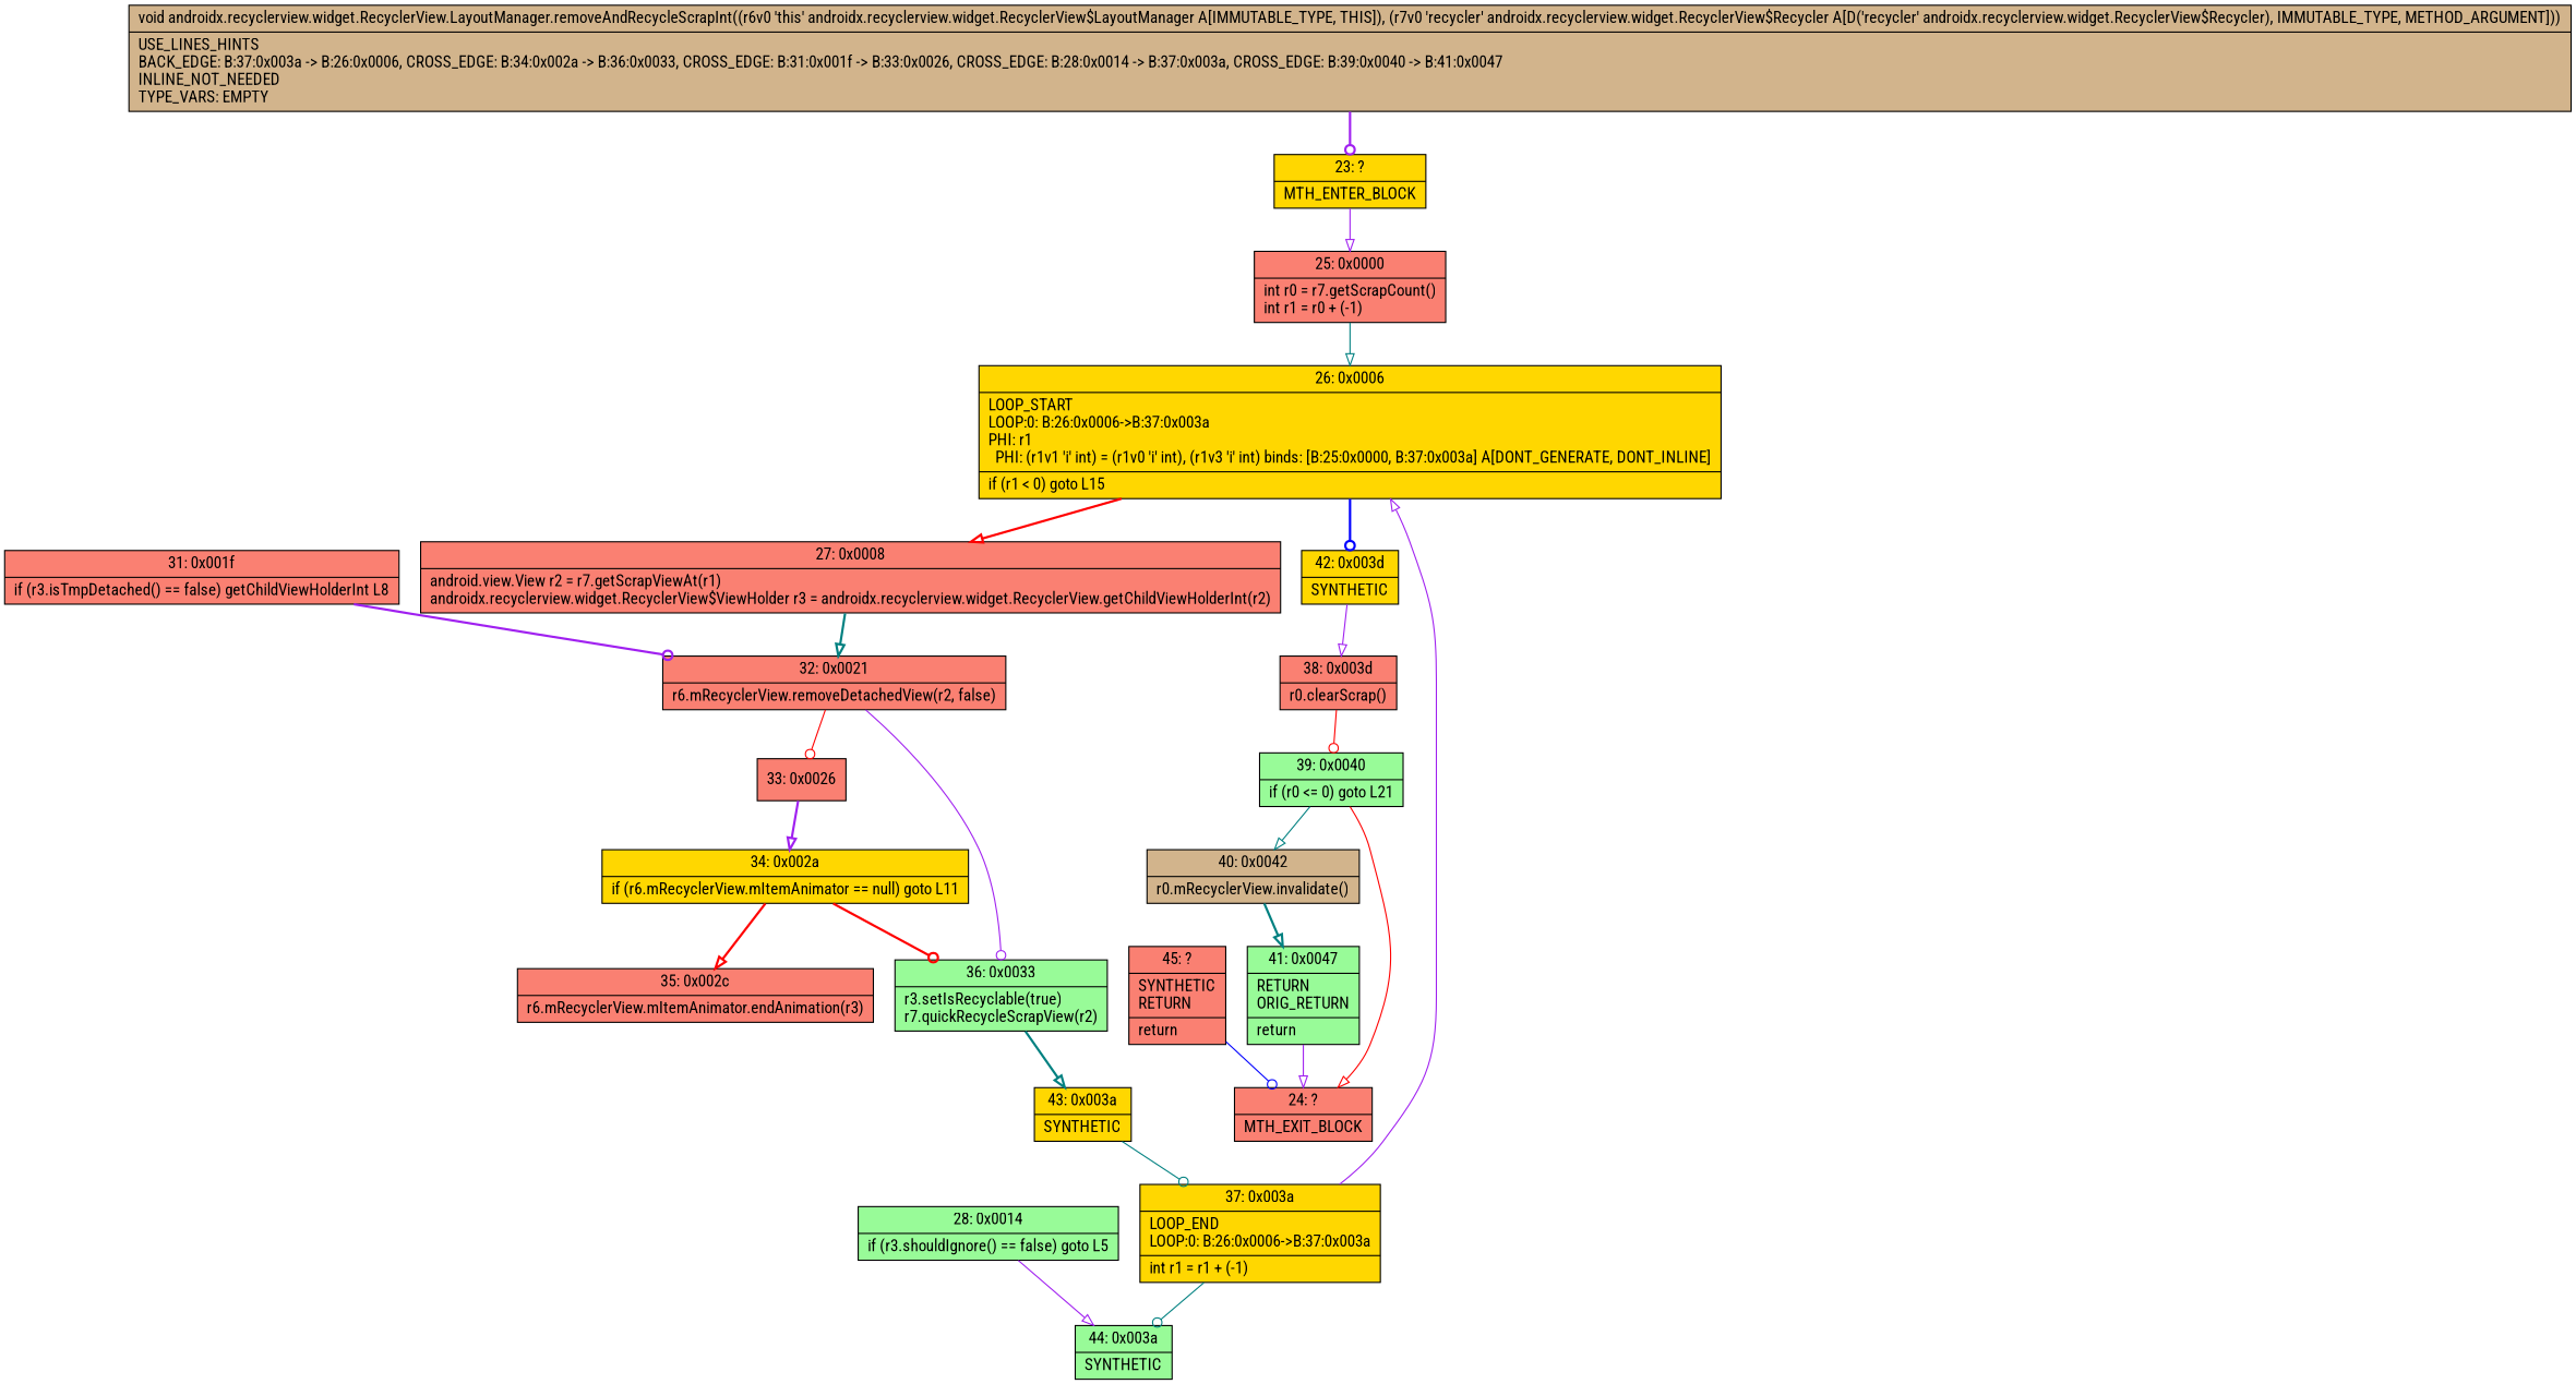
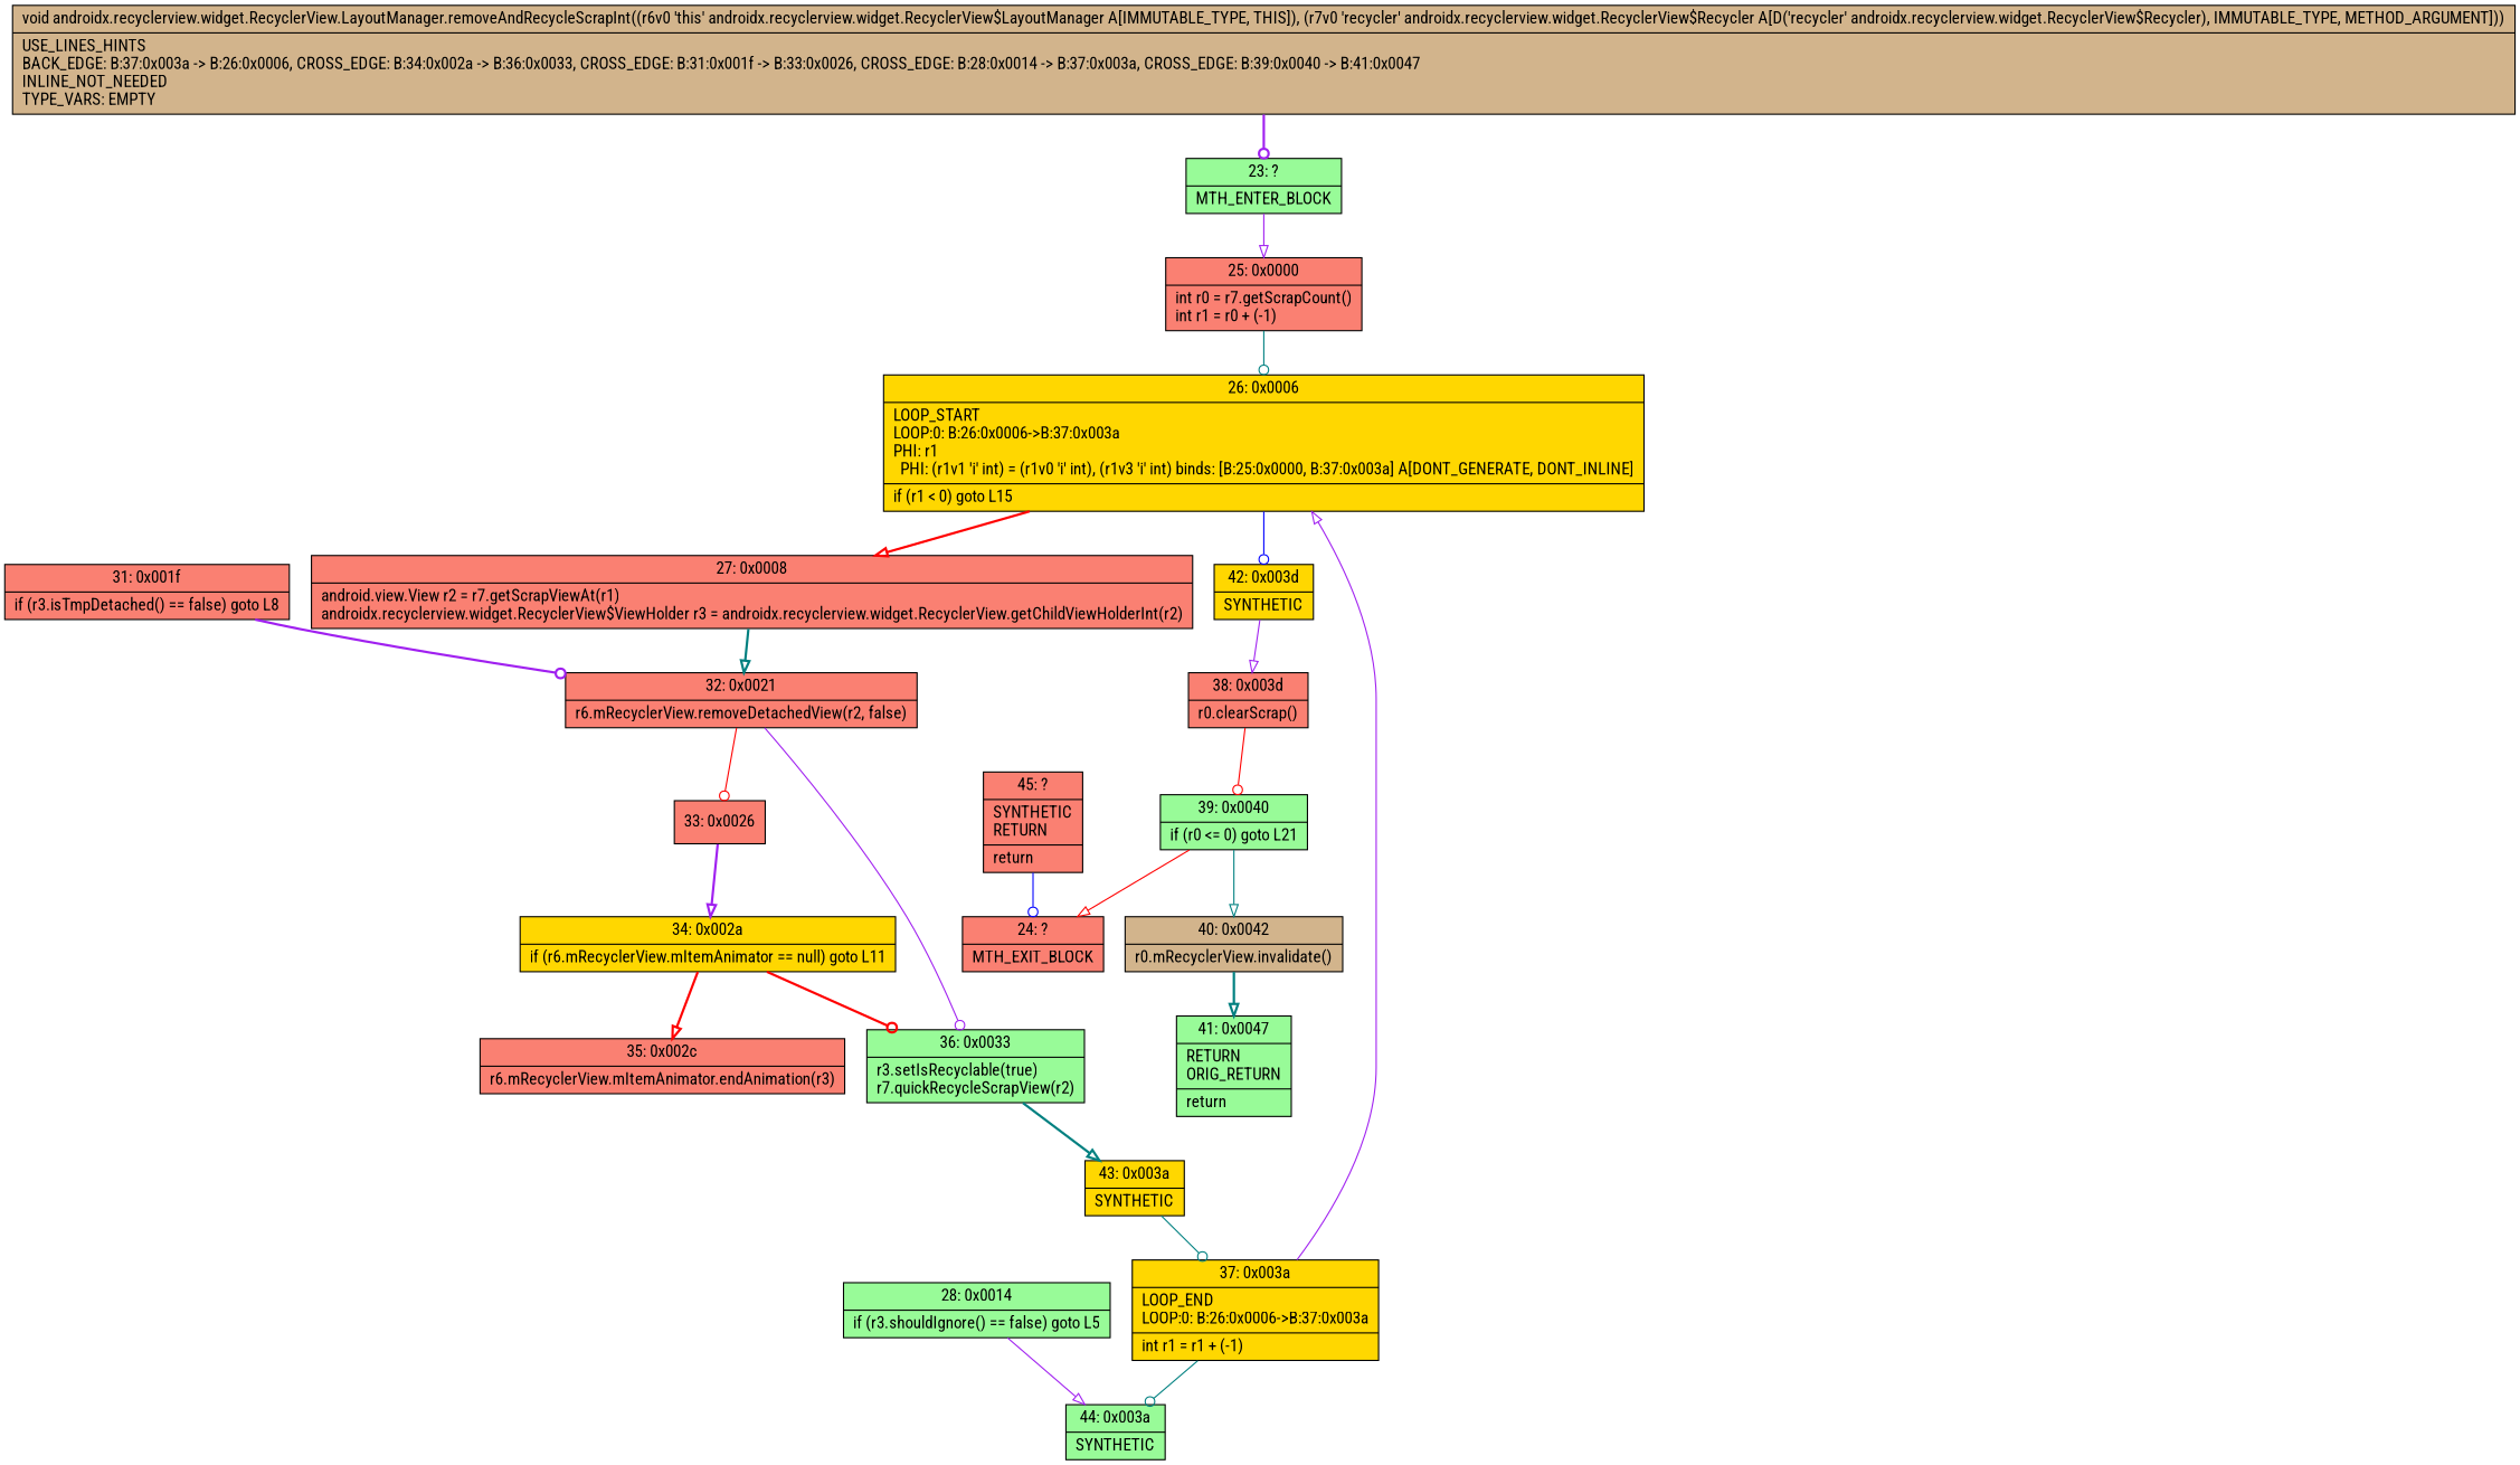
  digraph {
    fontname="Roboto Condensed"
    node [fillcolor=salmon fontname="Roboto Condensed" shape=record style=filled]
    edge [arrowhead=onormal color=purple fontname="Roboto Condensed" style=solid]
-   n1 [fillcolor=gold label="{23\:\ ?|MTH_ENTER_BLOCK\l}"]
+   n1 [fillcolor=palegreen label="{23\:\ ?|MTH_ENTER_BLOCK\l}"]
    n2 [label="{25\:\ 0x0000|int r0 = r7.getScrapCount()\lint r1 = r0 + (\-1)\l}"]
    n3 [fillcolor=gold label="{26\:\ 0x0006|LOOP_START\lLOOP:0: B:26:0x0006\-\>B:37:0x003a\lPHI: r1 \l  PHI: (r1v1 'i' int) = (r1v0 'i' int), (r1v3 'i' int) binds: [B:25:0x0000, B:37:0x003a] A[DONT_GENERATE, DONT_INLINE]\l|if (r1 \< 0) goto L15\l}"]
    n4 [label="{27\:\ 0x0008|android.view.View r2 = r7.getScrapViewAt(r1)\landroidx.recyclerview.widget.RecyclerView$ViewHolder r3 = androidx.recyclerview.widget.RecyclerView.getChildViewHolderInt(r2)\l}"]
    n5 [fillcolor=gold label="{42\:\ 0x003d|SYNTHETIC\l}"]
    n6 [label="{32\:\ 0x0021|r6.mRecyclerView.removeDetachedView(r2, false)\l}"]
    n7 [label="{38\:\ 0x003d|r0.clearScrap()\l}"]
    n8 [fillcolor=palegreen label="{28\:\ 0x0014|if (r3.shouldIgnore() == false) goto L5\l}"]
    n9 [fillcolor=palegreen label="{44\:\ 0x003a|SYNTHETIC\l}"]
-   n10 [label="{31\:\ 0x001f|if (r3.isTmpDetached() == false) getChildViewHolderInt L8\l}"]
+   n10 [label="{31\:\ 0x001f|if (r3.isTmpDetached() == false) goto L8\l}"]
    n11 [label="{33\:\ 0x0026}"]
    n12 [fillcolor=palegreen label="{36\:\ 0x0033|r3.setIsRecyclable(true)\lr7.quickRecycleScrapView(r2)\l}"]
    n13 [fillcolor=gold label="{34\:\ 0x002a|if (r6.mRecyclerView.mItemAnimator == null) goto L11\l}"]
    n14 [label="{35\:\ 0x002c|r6.mRecyclerView.mItemAnimator.endAnimation(r3)\l}"]
    n15 [fillcolor=gold label="{43\:\ 0x003a|SYNTHETIC\l}"]
    n16 [fillcolor=gold label="{37\:\ 0x003a|LOOP_END\lLOOP:0: B:26:0x0006\-\>B:37:0x003a\l|int r1 = r1 + (\-1)\l}"]
    n17 [fillcolor=palegreen label="{39\:\ 0x0040|if (r0 \<= 0) goto L21\l}"]
    n18 [fillcolor=tan label="{40\:\ 0x0042|r0.mRecyclerView.invalidate()\l}"]
    n19 [label="{24\:\ ?|MTH_EXIT_BLOCK\l}"]
    n20 [fillcolor=palegreen label="{41\:\ 0x0047|RETURN\lORIG_RETURN\l|return\l}"]
    n21 [label="{45\:\ ?|SYNTHETIC\lRETURN\l|return\l}"]
    n22 [fillcolor=tan label="{void androidx.recyclerview.widget.RecyclerView.LayoutManager.removeAndRecycleScrapInt((r6v0 'this' androidx.recyclerview.widget.RecyclerView$LayoutManager A[IMMUTABLE_TYPE, THIS]), (r7v0 'recycler' androidx.recyclerview.widget.RecyclerView$Recycler A[D('recycler' androidx.recyclerview.widget.RecyclerView$Recycler), IMMUTABLE_TYPE, METHOD_ARGUMENT]))  | USE_LINES_HINTS\lBACK_EDGE: B:37:0x003a \-\> B:26:0x0006, CROSS_EDGE: B:34:0x002a \-\> B:36:0x0033, CROSS_EDGE: B:31:0x001f \-\> B:33:0x0026, CROSS_EDGE: B:28:0x0014 \-\> B:37:0x003a, CROSS_EDGE: B:39:0x0040 \-\> B:41:0x0047\lINLINE_NOT_NEEDED\lTYPE_VARS: EMPTY\l}"]
    n1 -> n2
-   n2 -> n3 [color=teal]
+   n2 -> n3 [arrowhead=odot color=teal]
    n3 -> n4 [color=red style=bold]
-   n3 -> n5 [arrowhead=odot color=blue style=bold]
+   n3 -> n5 [arrowhead=odot color=blue]
    n4 -> n6 [color=teal style=bold]
    n5 -> n7
    n6 -> n11 [arrowhead=odot color=red]
    n6 -> n12 [arrowhead=odot]
    n7 -> n17 [arrowhead=odot color=red]
    n8 -> n9
    n10 -> n6 [arrowhead=odot style=bold]
    n11 -> n13 [style=bold]
    n12 -> n15 [color=teal style=bold]
    n13 -> n12 [arrowhead=odot color=red style=bold]
    n13 -> n14 [color=red style=bold]
    n15 -> n16 [arrowhead=odot color=teal]
    n16 -> n3
    n16 -> n9 [arrowhead=odot color=teal]
    n17 -> n18 [color=teal]
    n17 -> n19 [color=red]
    n18 -> n20 [color=teal style=bold]
-   n20 -> n19
    n21 -> n19 [arrowhead=odot color=blue]
    n22 -> n1 [arrowhead=odot style=bold]
  }
